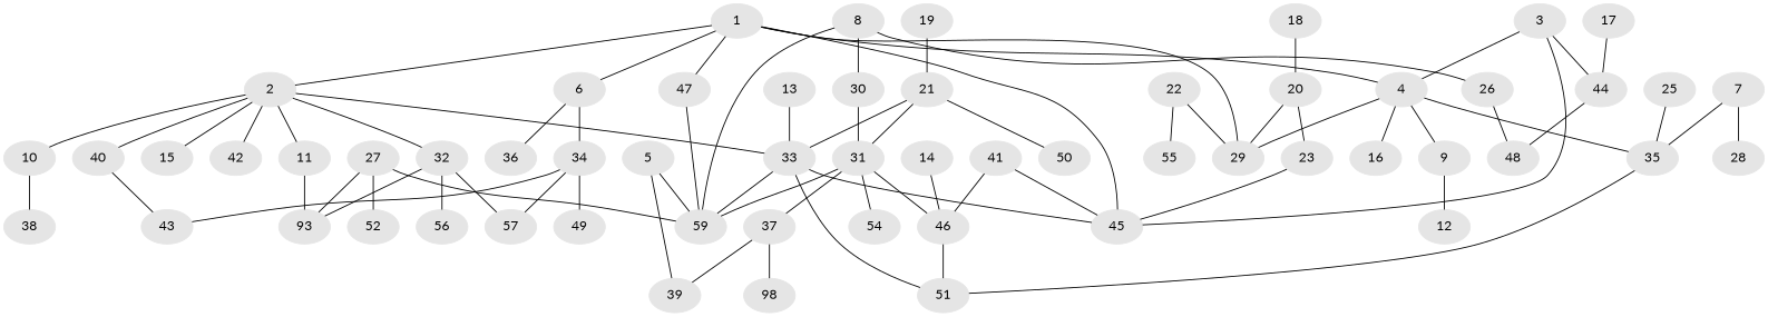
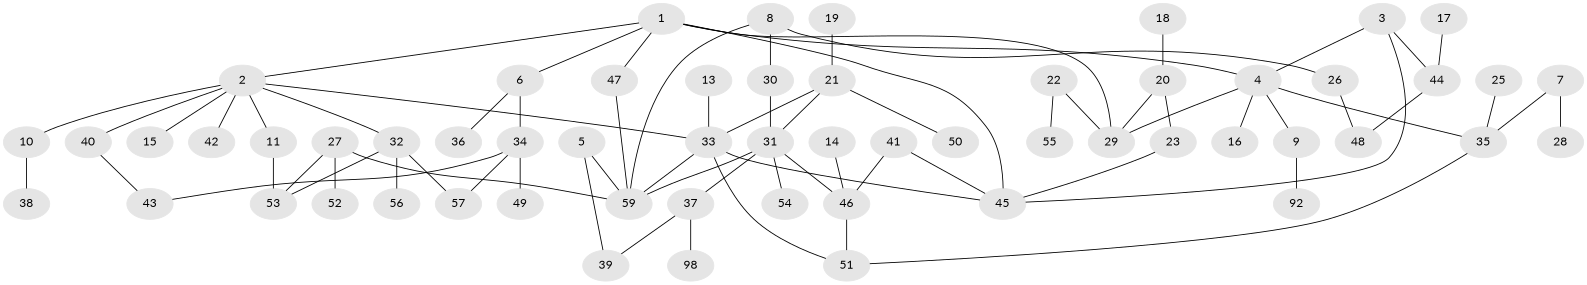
  graph {
    fontname=Lato
    node [color=gray90 fontname=Lato style=filled]
    edge [fontname=Lato weight=1.0]
    1
    2
    4
    6
    29
    45
    47
    10
    11
    15
    32
    33
    40
    42
    9
    16
    35
    34
    36
    59
    38
-   53 [label=93]
+   53
    56
    57
    51
    43
    3
    44
    48
-   12
+   12 [label=92]
    5
    39
    49
    7
    28
    8
    26
    30
    31
    13
    14
    46
    37
    54
    17
    18
    20
    23
    19
    21
    50
    22
    55
    25
    27
    52
    n57 [label=98]
    41
    1 -- 2
    1 -- 4
    1 -- 6
    1 -- 29
    1 -- 45
    1 -- 47
    2 -- 10
    2 -- 11
    2 -- 15
    2 -- 32
    2 -- 33
    2 -- 40
    2 -- 42
    4 -- 29
    4 -- 9
    4 -- 16
    4 -- 35
    6 -- 34
    6 -- 36
    47 -- 59
    10 -- 38
    11 -- 53
    32 -- 53
    32 -- 56
    32 -- 57
    33 -- 45
    33 -- 59
    33 -- 51
    40 -- 43
    9 -- 12
    35 -- 51
    34 -- 57
    34 -- 43
    34 -- 49
    3 -- 4
    3 -- 45
    3 -- 44
    44 -- 48
    5 -- 59
    5 -- 39
    7 -- 35
    7 -- 28
    8 -- 59
    8 -- 26
    8 -- 30
    26 -- 48
    30 -- 31
    31 -- 59
    31 -- 46
    31 -- 37
    31 -- 54
    13 -- 33
    14 -- 46
    46 -- 51
    37 -- 39
    37 -- n57
    17 -- 44
    18 -- 20
    20 -- 29
    20 -- 23
    23 -- 45
    19 -- 21
    21 -- 33
    21 -- 31
    21 -- 50
    22 -- 29
    22 -- 55
    25 -- 35
    27 -- 59
    27 -- 53
    27 -- 52
    41 -- 45
    41 -- 46
  }
